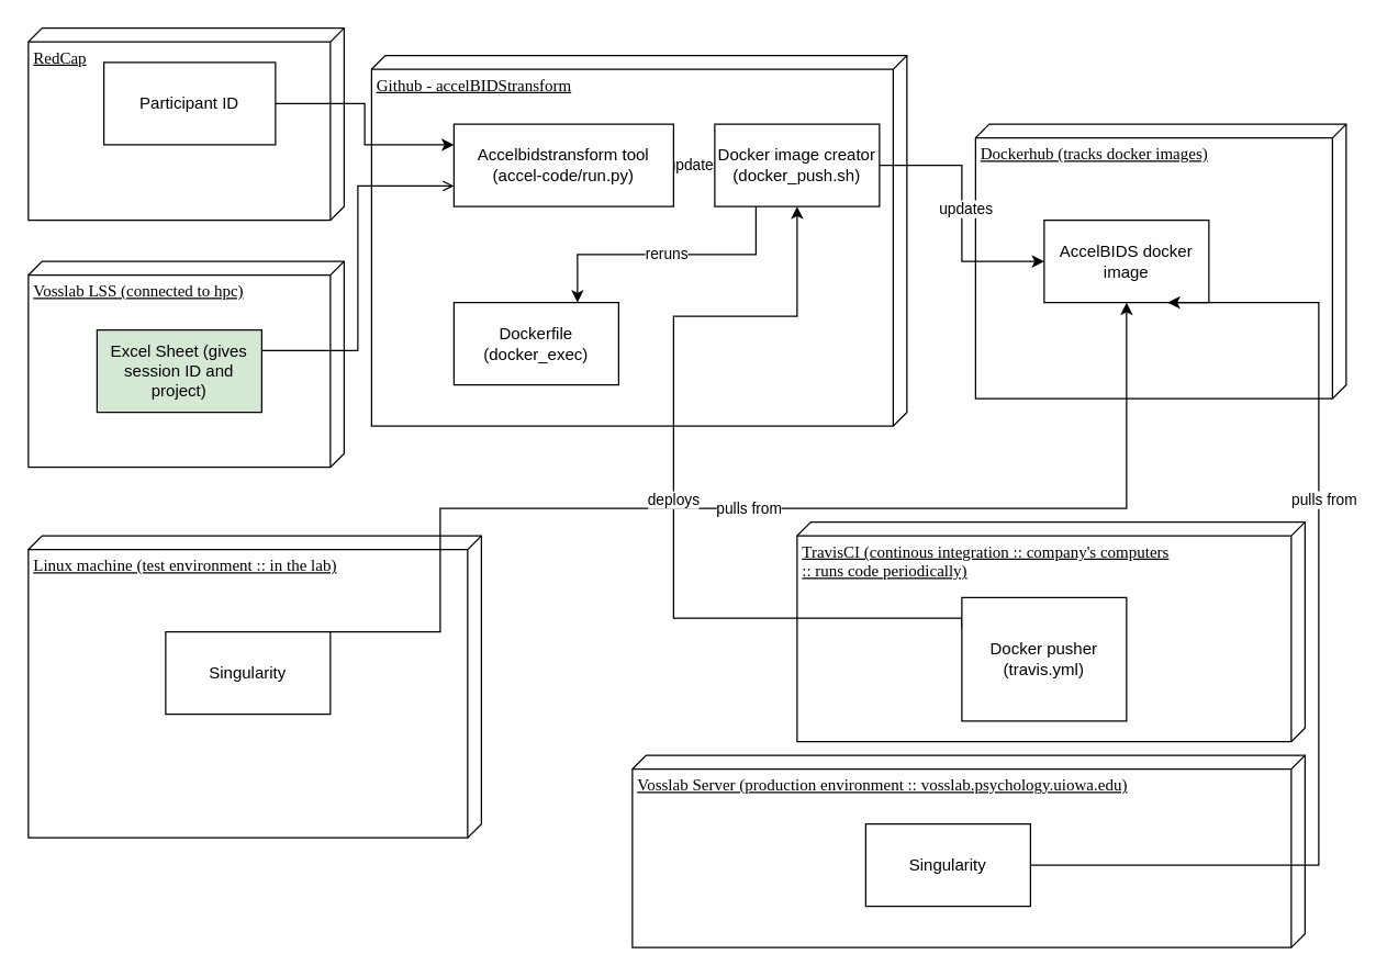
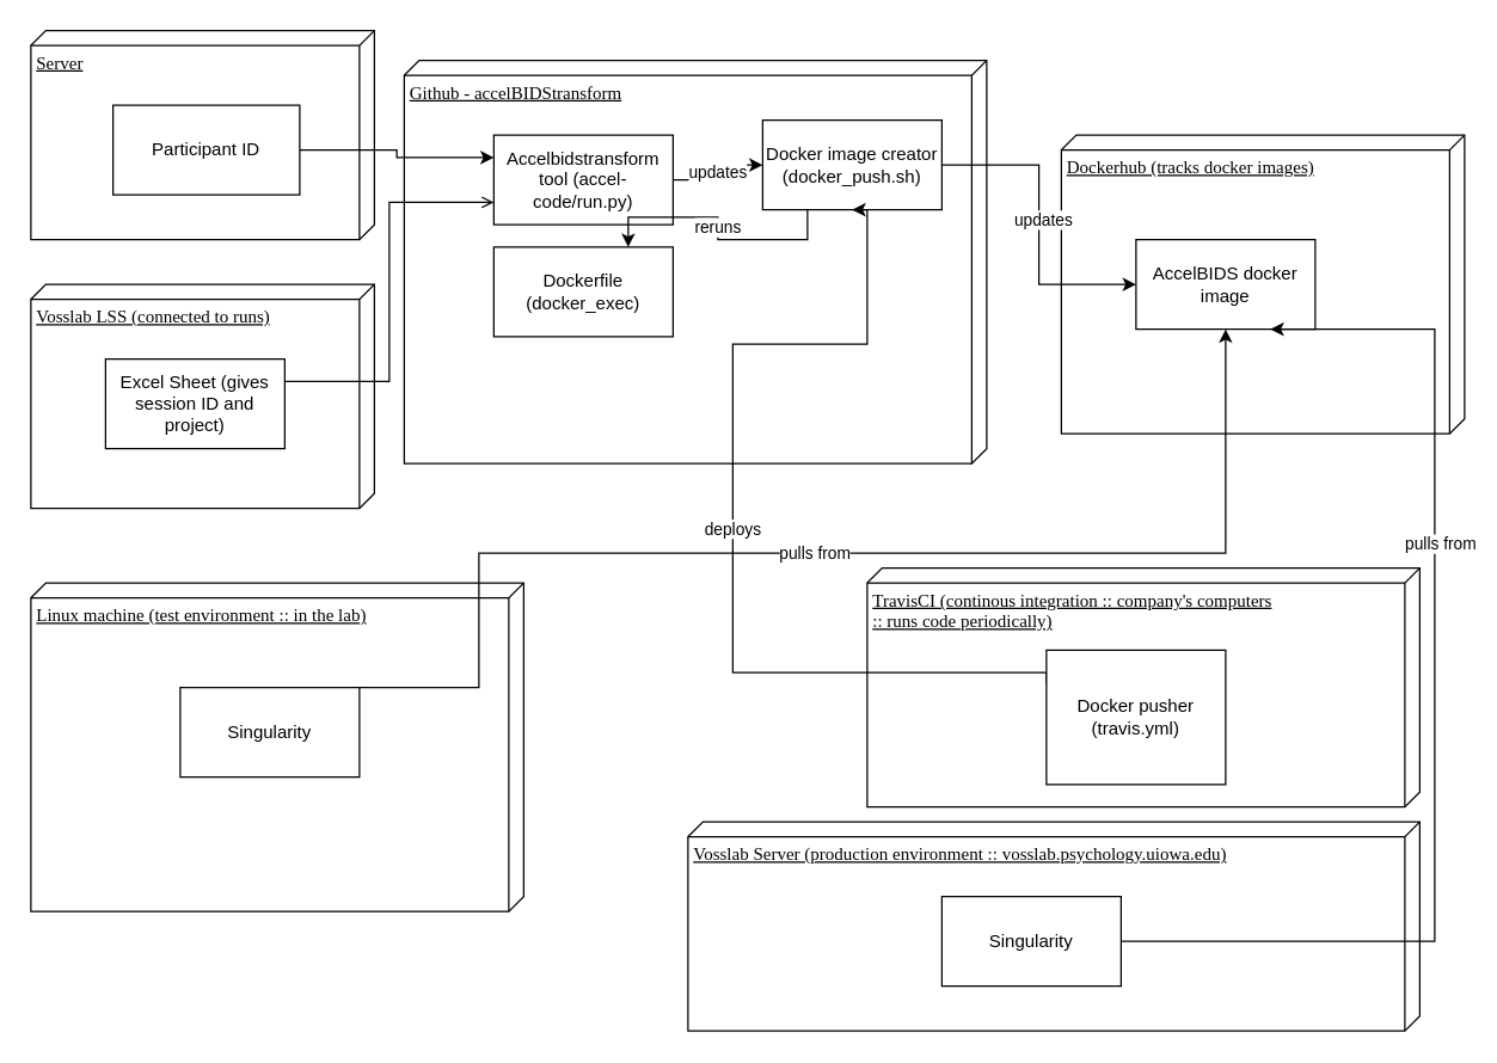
  <mxCell id="0" />
  <mxCell id="1" parent="0" />
  <mxCell id="2" value="Github - accelBIDStransform" style="verticalAlign=top;align=left;spacingTop=8;spacingLeft=2;spacingRight=12;shape=cube;size=10;direction=south;fontStyle=4;html=1;rounded=0;shadow=0;comic=0;labelBackgroundColor=none;strokeWidth=1;fontFamily=Verdana;fontSize=12" vertex="1" parent="1"><mxGeometry x="270" y="40" width="390" height="270" as="geometry" /></mxCell>
- <mxCell id="3" value="RedCap" style="verticalAlign=top;align=left;spacingTop=8;spacingLeft=2;spacingRight=12;shape=cube;size=10;direction=south;fontStyle=4;html=1;rounded=0;shadow=0;comic=0;labelBackgroundColor=none;strokeWidth=1;fontFamily=Verdana;fontSize=12" vertex="1" parent="1"><mxGeometry x="20" y="20" width="230" height="140" as="geometry" /></mxCell>
+ <mxCell id="3" value="Server" style="verticalAlign=top;align=left;spacingTop=8;spacingLeft=2;spacingRight=12;shape=cube;size=10;direction=south;fontStyle=4;html=1;rounded=0;shadow=0;comic=0;labelBackgroundColor=none;strokeWidth=1;fontFamily=Verdana;fontSize=12" vertex="1" parent="1"><mxGeometry x="20" y="20" width="230" height="140" as="geometry" /></mxCell>
  <mxCell id="4" value="TravisCI (continous integration :: company's computers &lt;br&gt;:: runs code periodically)" style="verticalAlign=top;align=left;spacingTop=8;spacingLeft=2;spacingRight=12;shape=cube;size=10;direction=south;fontStyle=4;html=1;rounded=0;shadow=0;comic=0;labelBackgroundColor=none;strokeWidth=1;fontFamily=Verdana;fontSize=12" vertex="1" parent="1"><mxGeometry x="580" y="380" width="370" height="160" as="geometry" /></mxCell>
- <mxCell id="5" value="Vosslab LSS (connected to hpc)" style="verticalAlign=top;align=left;spacingTop=8;spacingLeft=2;spacingRight=12;shape=cube;size=10;direction=south;fontStyle=4;html=1;rounded=0;shadow=0;comic=0;labelBackgroundColor=none;strokeWidth=1;fontFamily=Verdana;fontSize=12" vertex="1" parent="1"><mxGeometry x="20" y="190" width="230" height="150" as="geometry" /></mxCell>
+ <mxCell id="5" value="Vosslab LSS (connected to runs)" style="verticalAlign=top;align=left;spacingTop=8;spacingLeft=2;spacingRight=12;shape=cube;size=10;direction=south;fontStyle=4;html=1;rounded=0;shadow=0;comic=0;labelBackgroundColor=none;strokeWidth=1;fontFamily=Verdana;fontSize=12" vertex="1" parent="1"><mxGeometry x="20" y="190" width="230" height="150" as="geometry" /></mxCell>
  <mxCell id="6" value="Linux machine (test environment :: in the lab)" style="verticalAlign=top;align=left;spacingTop=8;spacingLeft=2;spacingRight=12;shape=cube;size=10;direction=south;fontStyle=4;html=1;rounded=0;shadow=0;comic=0;labelBackgroundColor=none;strokeWidth=1;fontFamily=Verdana;fontSize=12" vertex="1" parent="1"><mxGeometry x="20" y="390" width="330" height="220" as="geometry" /></mxCell>
  <mxCell id="7" style="edgeStyle=orthogonalEdgeStyle;rounded=0;orthogonalLoop=1;jettySize=auto;html=1;exitX=1;exitY=0.25;exitDx=0;exitDy=0;entryX=0;entryY=0.75;entryDx=0;entryDy=0;endArrow=open;" edge="1" parent="1" source="8" target="13"><mxGeometry relative="1" as="geometry" /></mxCell>
- <mxCell id="8" value="Excel Sheet (gives session ID and project)" style="rounded=0;whiteSpace=wrap;html=1;fillColor=#d5e8d4;" vertex="1" parent="1"><mxGeometry x="70" y="240" width="120" height="60" as="geometry" /></mxCell>
+ <mxCell id="8" value="Excel Sheet (gives session ID and project)" style="rounded=0;whiteSpace=wrap;html=1;" vertex="1" parent="1"><mxGeometry x="70" y="240" width="120" height="60" as="geometry" /></mxCell>
  <mxCell id="9" style="edgeStyle=orthogonalEdgeStyle;rounded=0;orthogonalLoop=1;jettySize=auto;html=1;exitX=1;exitY=0.5;exitDx=0;exitDy=0;entryX=0;entryY=0.25;entryDx=0;entryDy=0;" edge="1" parent="1" source="10" target="13"><mxGeometry relative="1" as="geometry" /></mxCell>
- <mxCell id="10" value="Participant ID" style="rounded=0;whiteSpace=wrap;html=1;" vertex="1" parent="1"><mxGeometry x="75" y="45" width="125" height="60" as="geometry" /></mxCell>
+ <mxCell id="10" value="Participant ID" style="rounded=0;whiteSpace=wrap;html=1;" vertex="1" parent="1"><mxGeometry x="75" y="70" width="125" height="60" as="geometry" /></mxCell>
  <mxCell id="11" value="Dockerhub (tracks docker images)" style="verticalAlign=top;align=left;spacingTop=8;spacingLeft=2;spacingRight=12;shape=cube;size=10;direction=south;fontStyle=4;html=1;rounded=0;shadow=0;comic=0;labelBackgroundColor=none;strokeWidth=1;fontFamily=Verdana;fontSize=12" vertex="1" parent="1"><mxGeometry x="710" y="90" width="270" height="200" as="geometry" /></mxCell>
  <mxCell id="12" value="updates" style="edgeStyle=orthogonalEdgeStyle;rounded=0;orthogonalLoop=1;jettySize=auto;html=1;exitX=1;exitY=0.5;exitDx=0;exitDy=0;entryX=0;entryY=0.5;entryDx=0;entryDy=0;" edge="1" parent="1" source="13" target="18"><mxGeometry relative="1" as="geometry" /></mxCell>
- <mxCell id="13" value="Accelbidstransform tool (accel-code/run.py)" style="rounded=0;whiteSpace=wrap;html=1;" vertex="1" parent="1"><mxGeometry x="330" y="90" width="160" height="60" as="geometry" /></mxCell>
- <mxCell id="14" value="Dockerfile (docker_exec)" style="rounded=0;whiteSpace=wrap;html=1;" vertex="1" parent="1"><mxGeometry x="330" y="220" width="120" height="60" as="geometry" /></mxCell>
+ <mxCell id="13" value="Accelbidstransform tool (accel-code/run.py)" style="rounded=0;whiteSpace=wrap;html=1;" vertex="1" parent="1"><mxGeometry x="330" y="90" width="120" height="60" as="geometry" /></mxCell>
+ <mxCell id="14" value="Dockerfile (docker_exec)" style="rounded=0;whiteSpace=wrap;html=1;" vertex="1" parent="1"><mxGeometry x="330" y="165" width="120" height="60" as="geometry" /></mxCell>
  <mxCell id="15" value="reruns" style="edgeStyle=orthogonalEdgeStyle;rounded=0;orthogonalLoop=1;jettySize=auto;html=1;exitX=0.25;exitY=1;exitDx=0;exitDy=0;entryX=0.75;entryY=0;entryDx=0;entryDy=0;" edge="1" parent="1" source="18" target="14"><mxGeometry relative="1" as="geometry" /></mxCell>
  <mxCell id="16" style="edgeStyle=orthogonalEdgeStyle;rounded=0;orthogonalLoop=1;jettySize=auto;html=1;exitX=1;exitY=0.5;exitDx=0;exitDy=0;entryX=0;entryY=0.5;entryDx=0;entryDy=0;" edge="1" parent="1" source="18" target="21"><mxGeometry relative="1" as="geometry" /></mxCell>
  <mxCell id="17" value="updates" style="edgeLabel;html=1;align=center;verticalAlign=middle;resizable=0;points=[];" vertex="1" connectable="0" parent="16"><mxGeometry x="-0.039" y="2" relative="1" as="geometry"><mxPoint as="offset" /></mxGeometry></mxCell>
- <mxCell id="18" value="Docker image creator (docker_push.sh)" style="rounded=0;whiteSpace=wrap;html=1;" vertex="1" parent="1"><mxGeometry x="520" y="90" width="120" height="60" as="geometry" /></mxCell>
+ <mxCell id="18" value="Docker image creator (docker_push.sh)" style="rounded=0;whiteSpace=wrap;html=1;" vertex="1" parent="1"><mxGeometry x="510" y="80" width="120" height="60" as="geometry" /></mxCell>
  <mxCell id="19" value="pulls from" style="edgeStyle=orthogonalEdgeStyle;rounded=0;orthogonalLoop=1;jettySize=auto;html=1;exitX=0.75;exitY=0;exitDx=0;exitDy=0;entryX=0.5;entryY=1;entryDx=0;entryDy=0;" edge="1" parent="1" source="20" target="21"><mxGeometry relative="1" as="geometry"><Array as="points"><mxPoint x="320" y="460" /><mxPoint x="320" y="370" /><mxPoint x="820" y="370" /></Array></mxGeometry></mxCell>
  <mxCell id="20" value="Singularity" style="rounded=0;whiteSpace=wrap;html=1;" vertex="1" parent="1"><mxGeometry x="120" y="460" width="120" height="60" as="geometry" /></mxCell>
  <mxCell id="21" value="AccelBIDS docker image" style="rounded=0;whiteSpace=wrap;html=1;" vertex="1" parent="1"><mxGeometry x="760" y="160" width="120" height="60" as="geometry" /></mxCell>
  <mxCell id="22" value="deploys" style="edgeStyle=orthogonalEdgeStyle;rounded=0;orthogonalLoop=1;jettySize=auto;html=1;exitX=0;exitY=0.25;exitDx=0;exitDy=0;entryX=0.5;entryY=1;entryDx=0;entryDy=0;" edge="1" parent="1" source="23" target="18"><mxGeometry relative="1" as="geometry"><Array as="points"><mxPoint x="490" y="450" /><mxPoint x="490" y="230" /><mxPoint x="580" y="230" /></Array></mxGeometry></mxCell>
  <mxCell id="23" value="Docker pusher (travis.yml)" style="rounded=0;whiteSpace=wrap;html=1;" vertex="1" parent="1"><mxGeometry x="700" y="435" width="120" height="90" as="geometry" /></mxCell>
  <mxCell id="24" value="Vosslab Server (production environment :: vosslab.psychology.uiowa.edu)" style="verticalAlign=top;align=left;spacingTop=8;spacingLeft=2;spacingRight=12;shape=cube;size=10;direction=south;fontStyle=4;html=1;rounded=0;shadow=0;comic=0;labelBackgroundColor=none;strokeWidth=1;fontFamily=Verdana;fontSize=12" vertex="1" parent="1"><mxGeometry x="460" y="550" width="490" height="140" as="geometry" /></mxCell>
  <mxCell id="25" style="edgeStyle=orthogonalEdgeStyle;rounded=0;orthogonalLoop=1;jettySize=auto;html=1;exitX=1;exitY=0.5;exitDx=0;exitDy=0;entryX=0.75;entryY=1;entryDx=0;entryDy=0;" edge="1" parent="1" source="27" target="21"><mxGeometry relative="1" as="geometry"><Array as="points"><mxPoint x="960" y="630" /><mxPoint x="960" y="220" /></Array></mxGeometry></mxCell>
  <mxCell id="26" value="pulls from" style="edgeLabel;html=1;align=center;verticalAlign=middle;resizable=0;points=[];" vertex="1" connectable="0" parent="25"><mxGeometry x="0.307" y="-3" relative="1" as="geometry"><mxPoint as="offset" /></mxGeometry></mxCell>
  <mxCell id="27" value="Singularity" style="rounded=0;whiteSpace=wrap;html=1;" vertex="1" parent="1"><mxGeometry x="630" y="600" width="120" height="60" as="geometry" /></mxCell>
